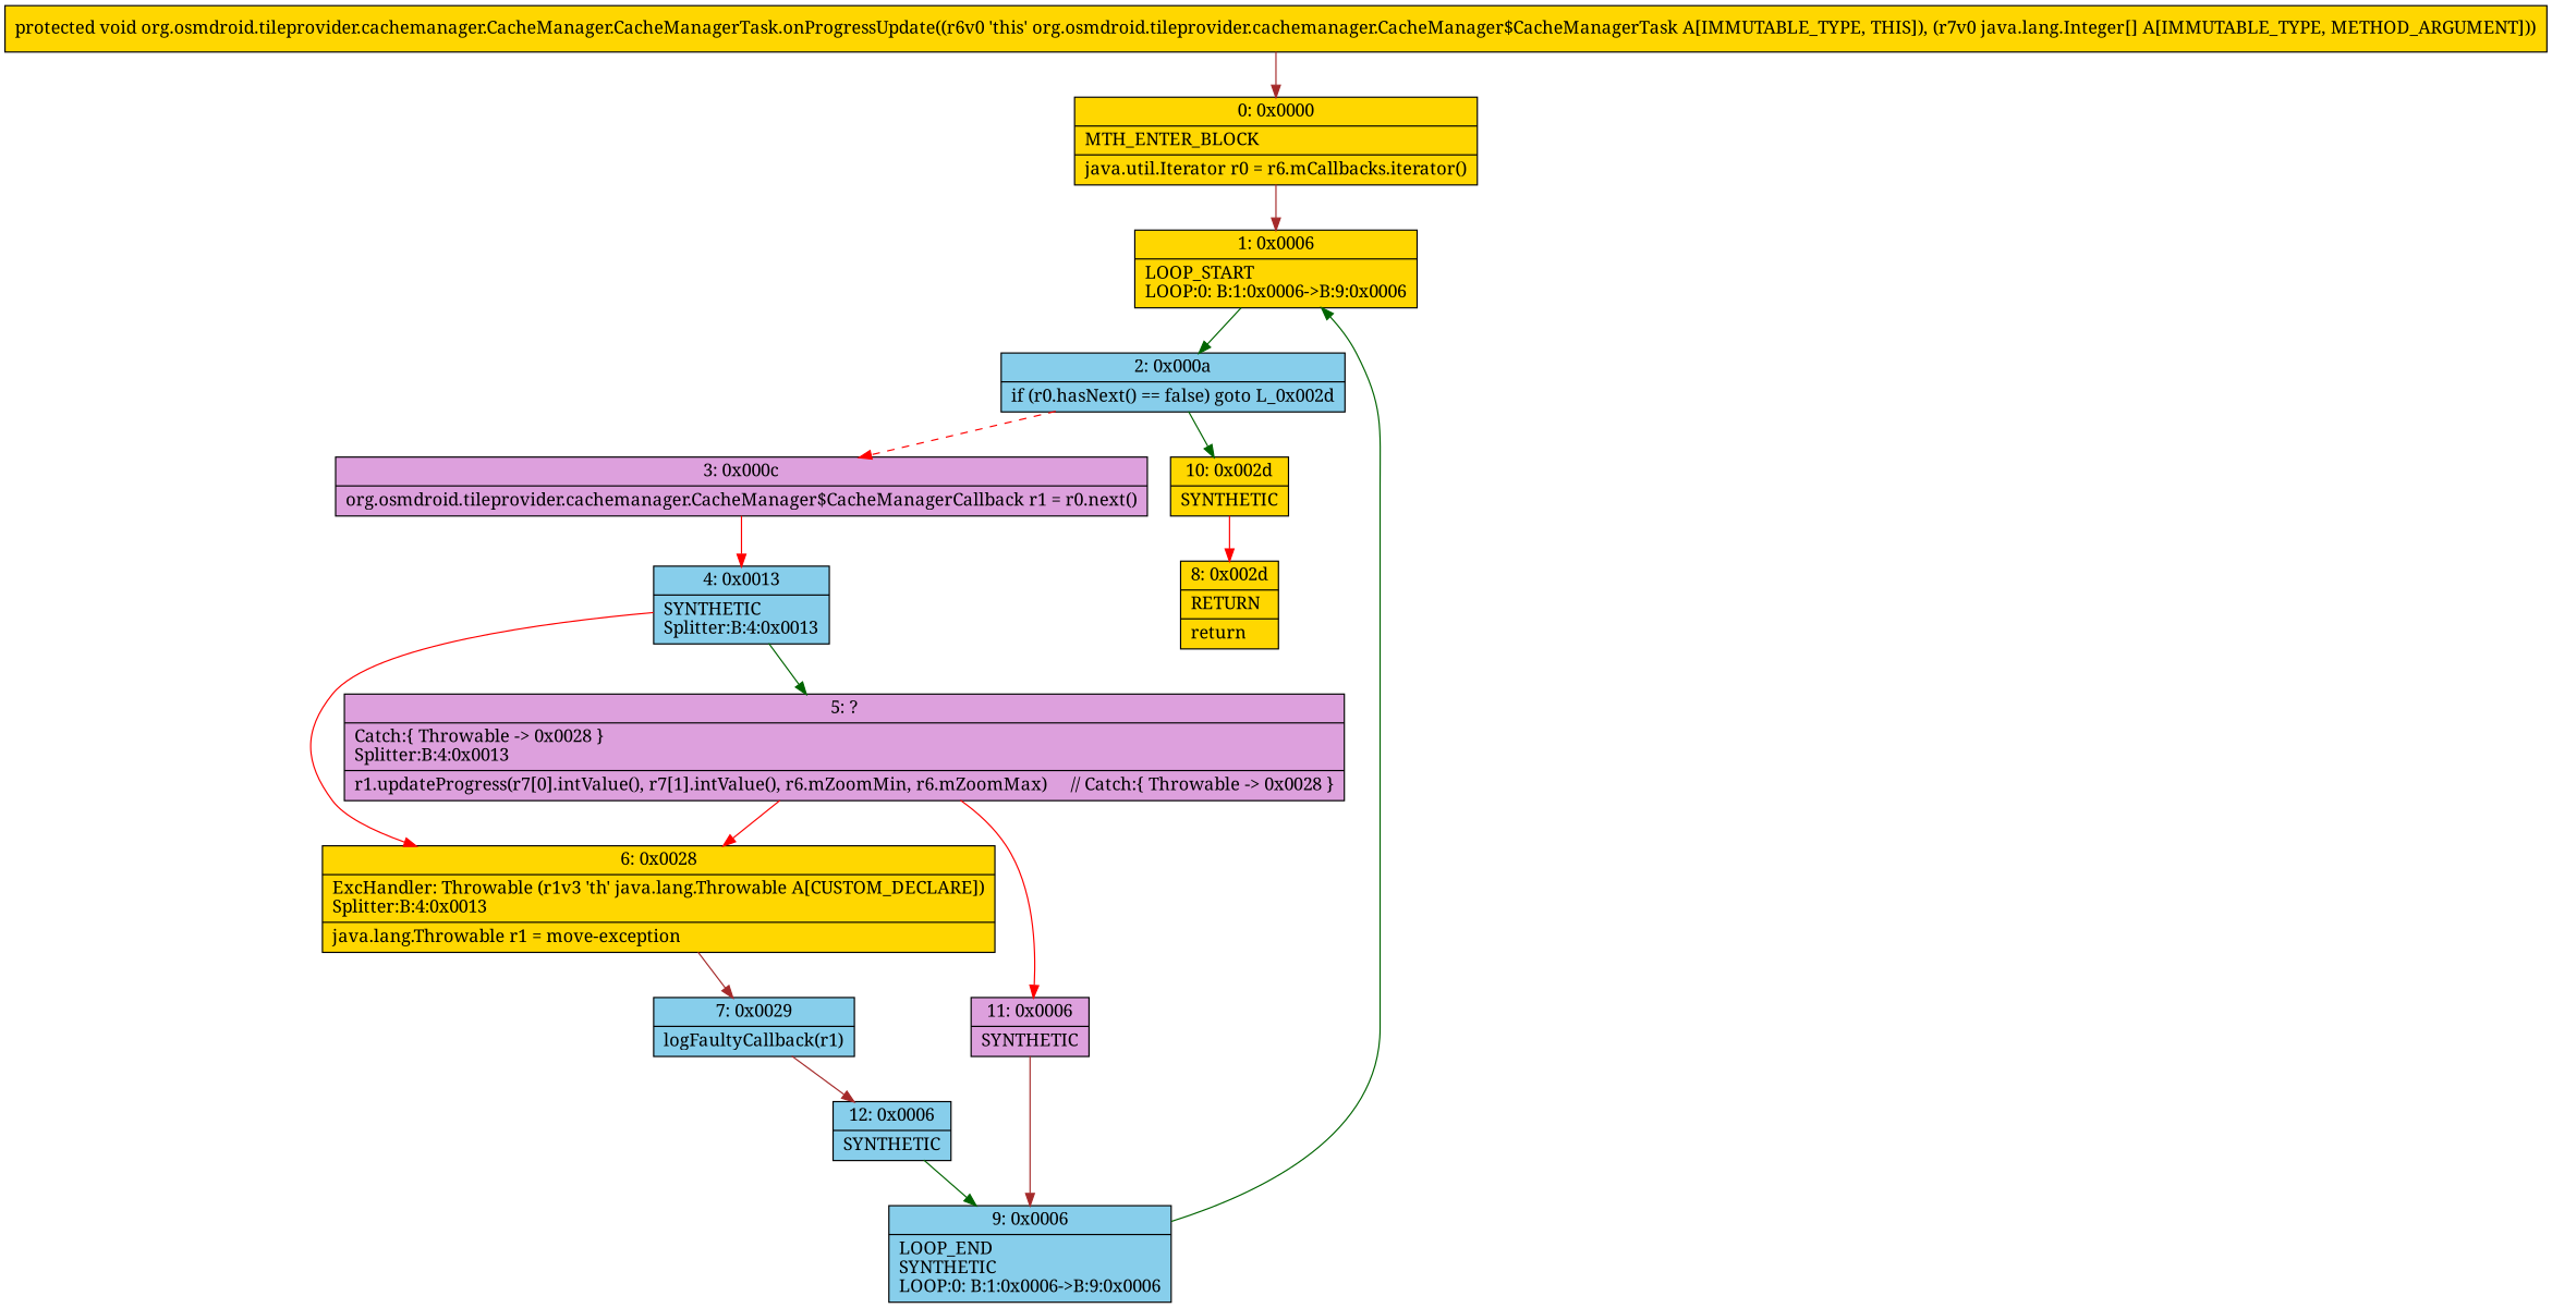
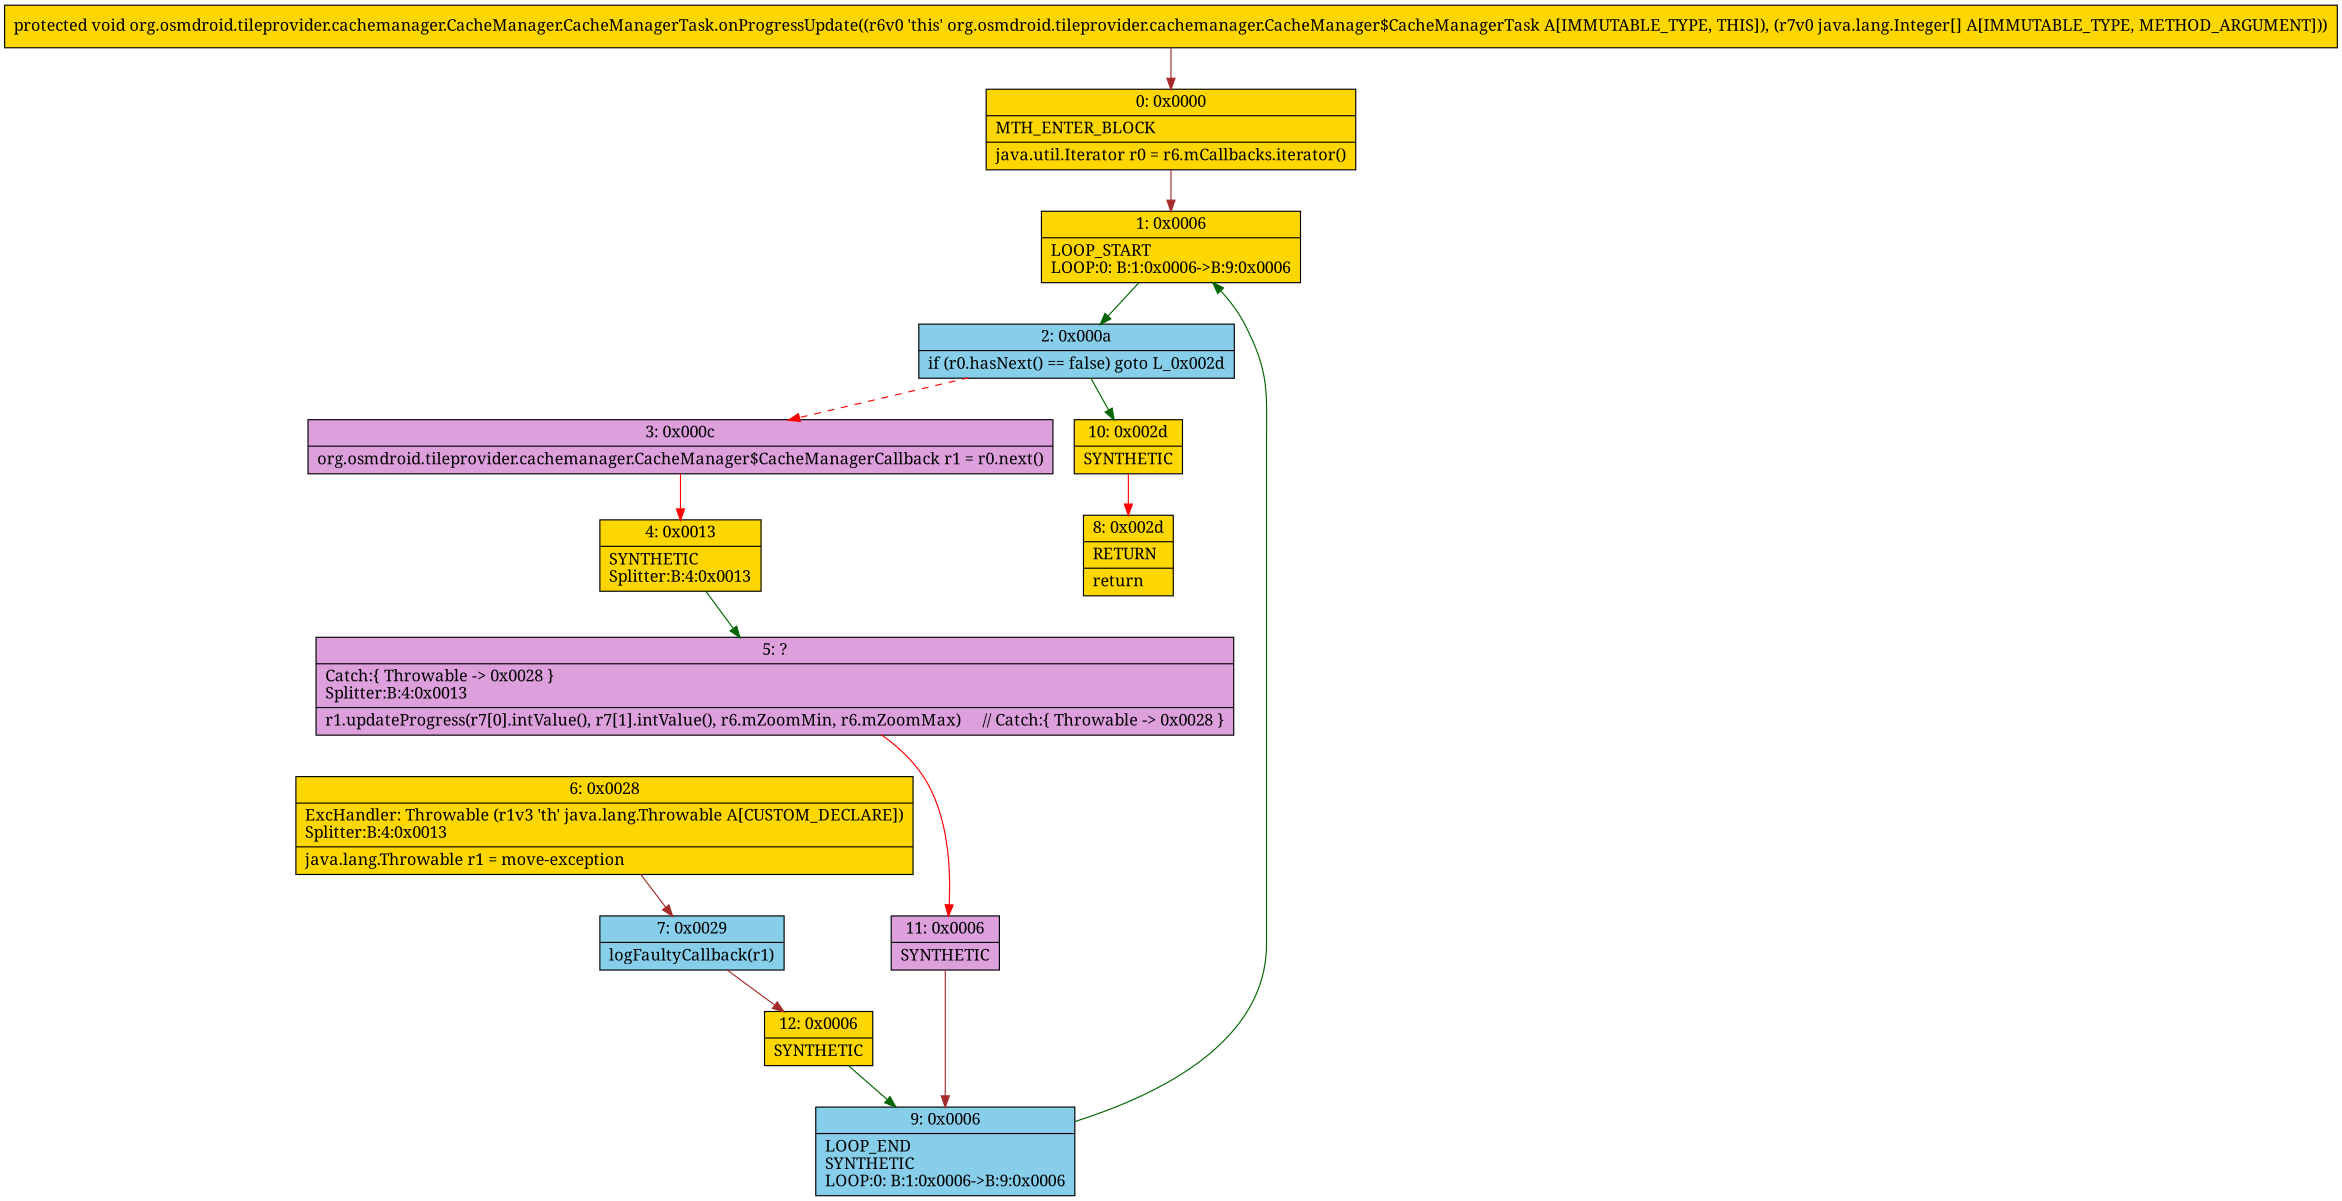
  digraph {
    fontname="Noto Serif"
    node [fillcolor=gold fontname="Noto Serif" shape=record style=filled]
    edge [color=red fontname="Noto Serif"]
    n1 [label="{0\:\ 0x0000|MTH_ENTER_BLOCK\l|java.util.Iterator r0 = r6.mCallbacks.iterator()\l}"]
    n2 [label="{1\:\ 0x0006|LOOP_START\lLOOP:0: B:1:0x0006\-\>B:9:0x0006\l}"]
    n3 [fillcolor=skyblue label="{2\:\ 0x000a|if (r0.hasNext() == false) goto L_0x002d\l}"]
    n4 [fillcolor=plum label="{3\:\ 0x000c|org.osmdroid.tileprovider.cachemanager.CacheManager$CacheManagerCallback r1 = r0.next()\l}"]
    n5 [label="{10\:\ 0x002d|SYNTHETIC\l}"]
-   n6 [fillcolor=skyblue label="{4\:\ 0x0013|SYNTHETIC\lSplitter:B:4:0x0013\l}"]
+   n6 [label="{4\:\ 0x0013|SYNTHETIC\lSplitter:B:4:0x0013\l}"]
    n7 [label="{8\:\ 0x002d|RETURN\l|return\l}"]
    n8 [fillcolor=plum label="{5\:\ ?|Catch:\{ Throwable \-\> 0x0028 \}\lSplitter:B:4:0x0013\l|r1.updateProgress(r7[0].intValue(), r7[1].intValue(), r6.mZoomMin, r6.mZoomMax)     \/\/ Catch:\{ Throwable \-\> 0x0028 \}\l}"]
    n9 [label="{6\:\ 0x0028|ExcHandler: Throwable (r1v3 'th' java.lang.Throwable A[CUSTOM_DECLARE])\lSplitter:B:4:0x0013\l|java.lang.Throwable r1 = move\-exception\l}"]
    n10 [fillcolor=plum label="{11\:\ 0x0006|SYNTHETIC\l}"]
    n11 [fillcolor=skyblue label="{7\:\ 0x0029|logFaultyCallback(r1)\l}"]
    n12 [fillcolor=skyblue label="{9\:\ 0x0006|LOOP_END\lSYNTHETIC\lLOOP:0: B:1:0x0006\-\>B:9:0x0006\l}"]
-   n13 [fillcolor=skyblue label="{12\:\ 0x0006|SYNTHETIC\l}"]
+   n13 [label="{12\:\ 0x0006|SYNTHETIC\l}"]
    n14 [label="{protected void org.osmdroid.tileprovider.cachemanager.CacheManager.CacheManagerTask.onProgressUpdate((r6v0 'this' org.osmdroid.tileprovider.cachemanager.CacheManager$CacheManagerTask A[IMMUTABLE_TYPE, THIS]), (r7v0 java.lang.Integer[] A[IMMUTABLE_TYPE, METHOD_ARGUMENT])) }"]
    n1 -> n2 [color=brown]
    n2 -> n3 [color=darkgreen]
    n3 -> n4 [style=dashed]
    n3 -> n5 [color=darkgreen]
    n4 -> n6
    n5 -> n7
    n6 -> n8 [color=darkgreen]
-   n6 -> n9
-   n8 -> n9
    n8 -> n10
    n9 -> n11 [color=brown]
    n10 -> n12 [color=brown]
    n11 -> n13 [color=brown]
    n12 -> n2 [color=darkgreen]
    n13 -> n12 [color=darkgreen]
    n14 -> n1 [color=brown]
  }
